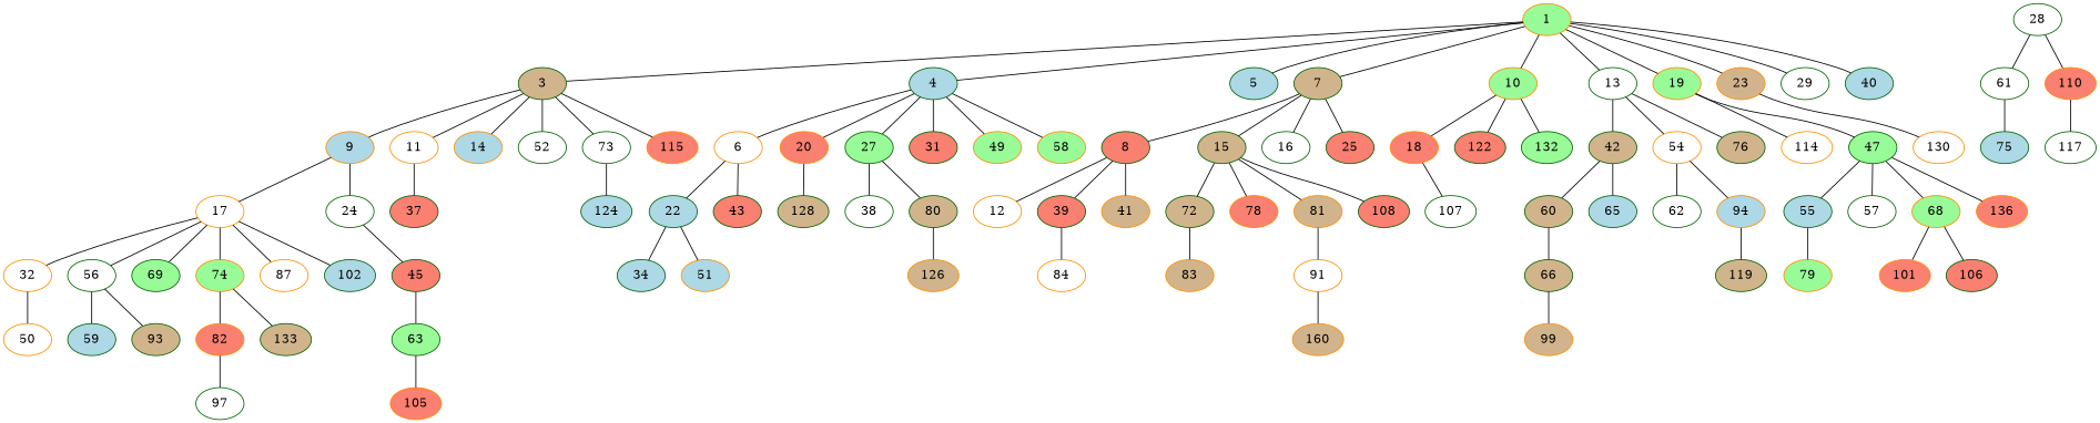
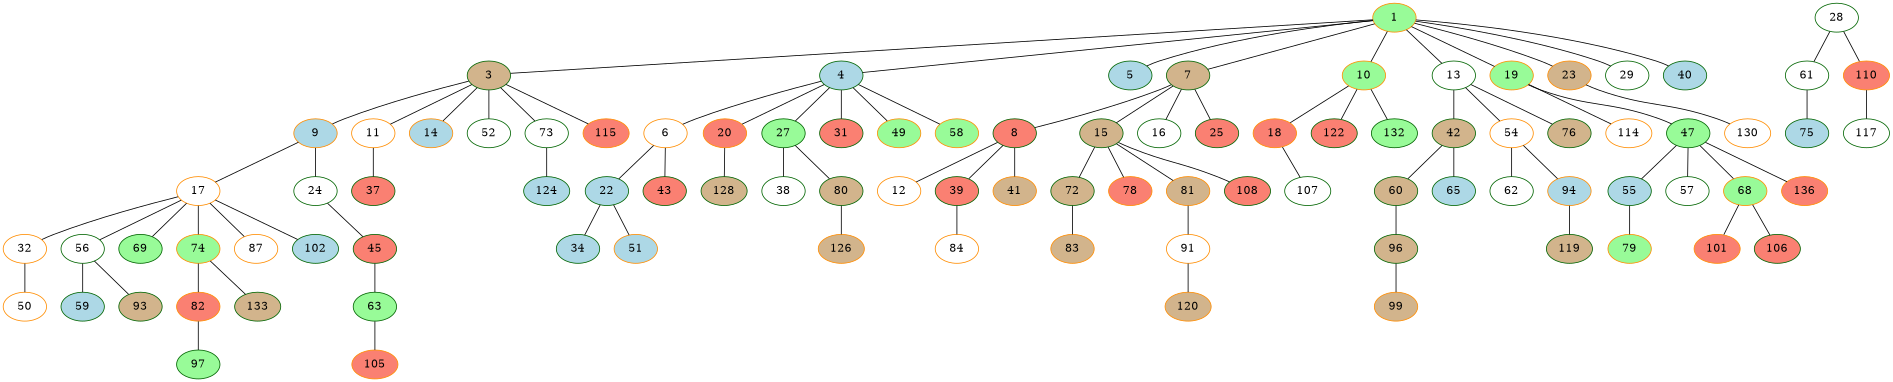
  graph {
    node [color=darkgreen fillcolor=white style=filled]
    1 [color=darkorange fillcolor=palegreen super="+2"]
    3 [fillcolor=tan super="+71"]
    4 [fillcolor=lightblue super="+33"]
    5 [fillcolor=lightblue]
    7 [fillcolor=tan super="+125"]
    10 [color=darkorange fillcolor=palegreen super="+116"]
    13
    19 [color=darkorange fillcolor=palegreen]
    23 [color=darkorange fillcolor=tan super="+113"]
    29
    40 [fillcolor=lightblue]
    9 [color=darkorange fillcolor=lightblue super="+131"]
    11 [color=darkorange super="+36"]
    14 [color=darkorange fillcolor=lightblue super="+53"]
    52
    73 [super="+96"]
    115 [color=darkorange fillcolor=salmon]
    6 [color=darkorange super="+104"]
    20 [color=darkorange fillcolor=salmon]
    27 [fillcolor=palegreen super="+44"]
    31 [fillcolor=salmon super="+100"]
    49 [color=darkorange fillcolor=palegreen]
    58 [color=darkorange fillcolor=palegreen super="+64"]
    8 [fillcolor=salmon super="+85"]
    15 [fillcolor=tan super="+21"]
    16 [super="+35"]
    25 [fillcolor=salmon]
    18 [color=darkorange fillcolor=salmon]
    122 [fillcolor=salmon]
    132 [fillcolor=palegreen]
    42 [fillcolor=tan super="+46"]
    54 [color=darkorange super="+118"]
    76 [fillcolor=tan]
    114 [color=darkorange]
    47 [fillcolor=palegreen super="+77"]
    130 [color=darkorange]
    17 [color=darkorange super="+30"]
    24
    37 [fillcolor=salmon super="+123"]
    124 [fillcolor=lightblue]
    22 [fillcolor=lightblue super="+26"]
    43 [fillcolor=salmon]
    128 [fillcolor=tan super="+134"]
    38 [super="+109"]
    80 [fillcolor=tan]
    34 [fillcolor=lightblue]
    51 [color=darkorange fillcolor=lightblue]
    12 [color=darkorange super="+129"]
    39 [fillcolor=salmon super="+48"]
    41 [color=darkorange fillcolor=tan super="+135"]
    72 [fillcolor=tan]
    78 [color=darkorange fillcolor=salmon]
    81 [color=darkorange fillcolor=tan super="+95"]
    108 [fillcolor=salmon]
    n55 [color=darkorange label=84]
    32 [color=darkorange super="+98"]
    56 [super="+92"]
    69 [fillcolor=palegreen]
    74 [color=darkorange fillcolor=palegreen super="+90"]
    87 [color=darkorange]
    102 [fillcolor=lightblue]
    45 [fillcolor=salmon super="+88"]
    61 [super="+112"]
    28
    110 [color=darkorange fillcolor=salmon]
    107
    60 [fillcolor=tan]
    65 [fillcolor=lightblue super="+67"]
    62
    94 [color=darkorange fillcolor=lightblue]
    83 [color=darkorange fillcolor=tan]
    91 [color=darkorange]
    50 [color=darkorange]
    59 [fillcolor=lightblue]
    93 [fillcolor=tan super="+103"]
    82 [color=darkorange fillcolor=salmon super="+121"]
    133 [fillcolor=tan]
    55 [fillcolor=lightblue]
    57
    68 [color=darkorange fillcolor=palegreen super="+84"]
    136 [color=darkorange fillcolor=salmon]
    63 [fillcolor=palegreen]
    126 [color=darkorange fillcolor=tan super="+127"]
    75 [fillcolor=lightblue]
    117
-   66 [fillcolor=tan super="+70"]
+   66 [fillcolor=tan super="+70" label=96]
    105 [color=darkorange fillcolor=salmon super="+111"]
    79 [color=darkorange fillcolor=palegreen super="+86"]
    101 [color=darkorange fillcolor=salmon]
    106 [fillcolor=salmon]
    119 [fillcolor=tan]
    99 [color=darkorange fillcolor=tan]
-   97
-   120 [color=darkorange fillcolor=tan super="+137" label=160]
+   97 [fillcolor=palegreen]
+   120 [color=darkorange fillcolor=tan super="+137"]
    1 -- 3
    1 -- 4
    1 -- 5
    1 -- 7
    1 -- 10
    1 -- 13
    1 -- 19
    1 -- 23
    1 -- 29
    1 -- 40
    3 -- 9
    3 -- 11
    3 -- 14
    3 -- 52
    3 -- 73
    3 -- 115
    4 -- 6
    4 -- 20
    4 -- 27
    4 -- 31
    4 -- 49
    4 -- 58
    7 -- 8
    7 -- 15
    7 -- 16
    7 -- 25
    10 -- 18
    10 -- 122
    10 -- 132
    13 -- 42
    13 -- 54
    13 -- 76
    19 -- 114
    19 -- 47
    23 -- 130
    9 -- 17
    9 -- 24
    11 -- 37
    73 -- 124
    6 -- 22
    6 -- 43
    20 -- 128
    27 -- 38
    27 -- 80
    8 -- 12
    8 -- 39
    8 -- 41
    15 -- 72
    15 -- 78
    15 -- 81
    15 -- 108
    18 -- 107
    42 -- 60
    42 -- 65
    54 -- 62
    54 -- 94
    47 -- 55
    47 -- 57
    47 -- 68
    47 -- 136
    17 -- 32
    17 -- 56
    17 -- 69
    17 -- 74
    17 -- 87
    17 -- 102
    24 -- 45
    22 -- 34
    22 -- 51
    80 -- 126
    39 -- n55
    72 -- 83
    81 -- 91
    32 -- 50
    56 -- 59
    56 -- 93
    74 -- 82
    74 -- 133
    45 -- 63
    61 -- 75
    28 -- 61
    28 -- 110
    110 -- 117
    60 -- 66
    94 -- 119
    91 -- 120
    82 -- 97
    55 -- 79
    68 -- 101
    68 -- 106
    63 -- 105
    66 -- 99
  }
